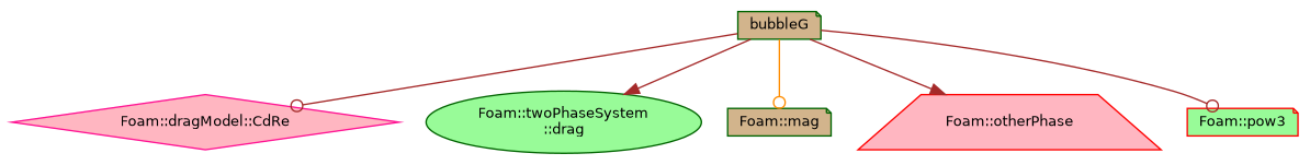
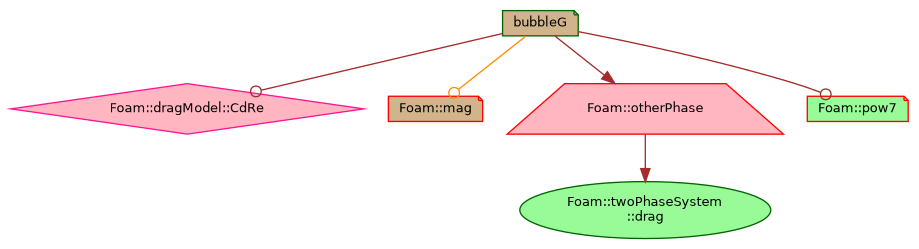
  digraph {
    fontname="DejaVu Sans"
    rankdir=TB
    node [color=red fillcolor=tan fontname="DejaVu Sans" fontsize=10 shape=note style=filled]
    edge [arrowhead=odot color=brown fontname="DejaVu Sans" fontsize=10 labelfontname=FreeSans labelfontsize=10 style=solid]
    n1 [color=darkgreen fontcolor=black height=0.2 label=bubbleG width=0.4]
    n2 [color=deeppink fillcolor=lightpink height=0.2 label="Foam::dragModel::CdRe" shape=diamond width=0.4]
    n3 [color=darkgreen fillcolor=palegreen height=0.2 label="Foam::twoPhaseSystem\l::drag" shape=ellipse width=0.4]
-   n4 [color=darkgreen height=0.2 label="Foam::mag" width=0.4]
+   n4 [height=0.2 label="Foam::mag" width=0.4]
    n5 [fillcolor=lightpink height=0.2 label="Foam::otherPhase" shape=trapezium width=0.4]
-   n6 [fillcolor=palegreen height=0.2 label="Foam::pow3" width=0.4]
+   n6 [fillcolor=palegreen height=0.2 label="Foam::pow7" width=0.4]
    n1 -> n2
-   n1 -> n3 [arrowhead=normal]
+   n5 -> n3 [arrowhead=normal]
    n1 -> n4 [color=darkorange]
    n1 -> n5 [arrowhead=normal]
    n1 -> n6
  }
